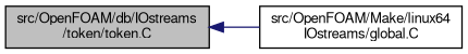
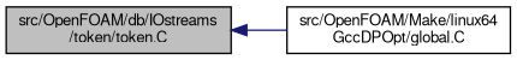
  digraph {
    rankdir=LR
    node [color=black fontname=FreeSans fontsize=10 shape=record]
    n1 [fillcolor=grey75 fontcolor=black height=0.2 label="src/OpenFOAM/db/IOstreams\l/token/token.C" style=filled width=0.4]
-   n2 [height=0.2 label="src/OpenFOAM/Make/linux64\lIOstreams/global.C" width=0.4]
+   n2 [height=0.2 label="src/OpenFOAM/Make/linux64\lGccDPOpt/global.C" width=0.4]
    n1 -> n2 [color=midnightblue dir=back fontname=FreeSans fontsize=10 labelfontname=FreeSans labelfontsize=10 style=solid]
  }
